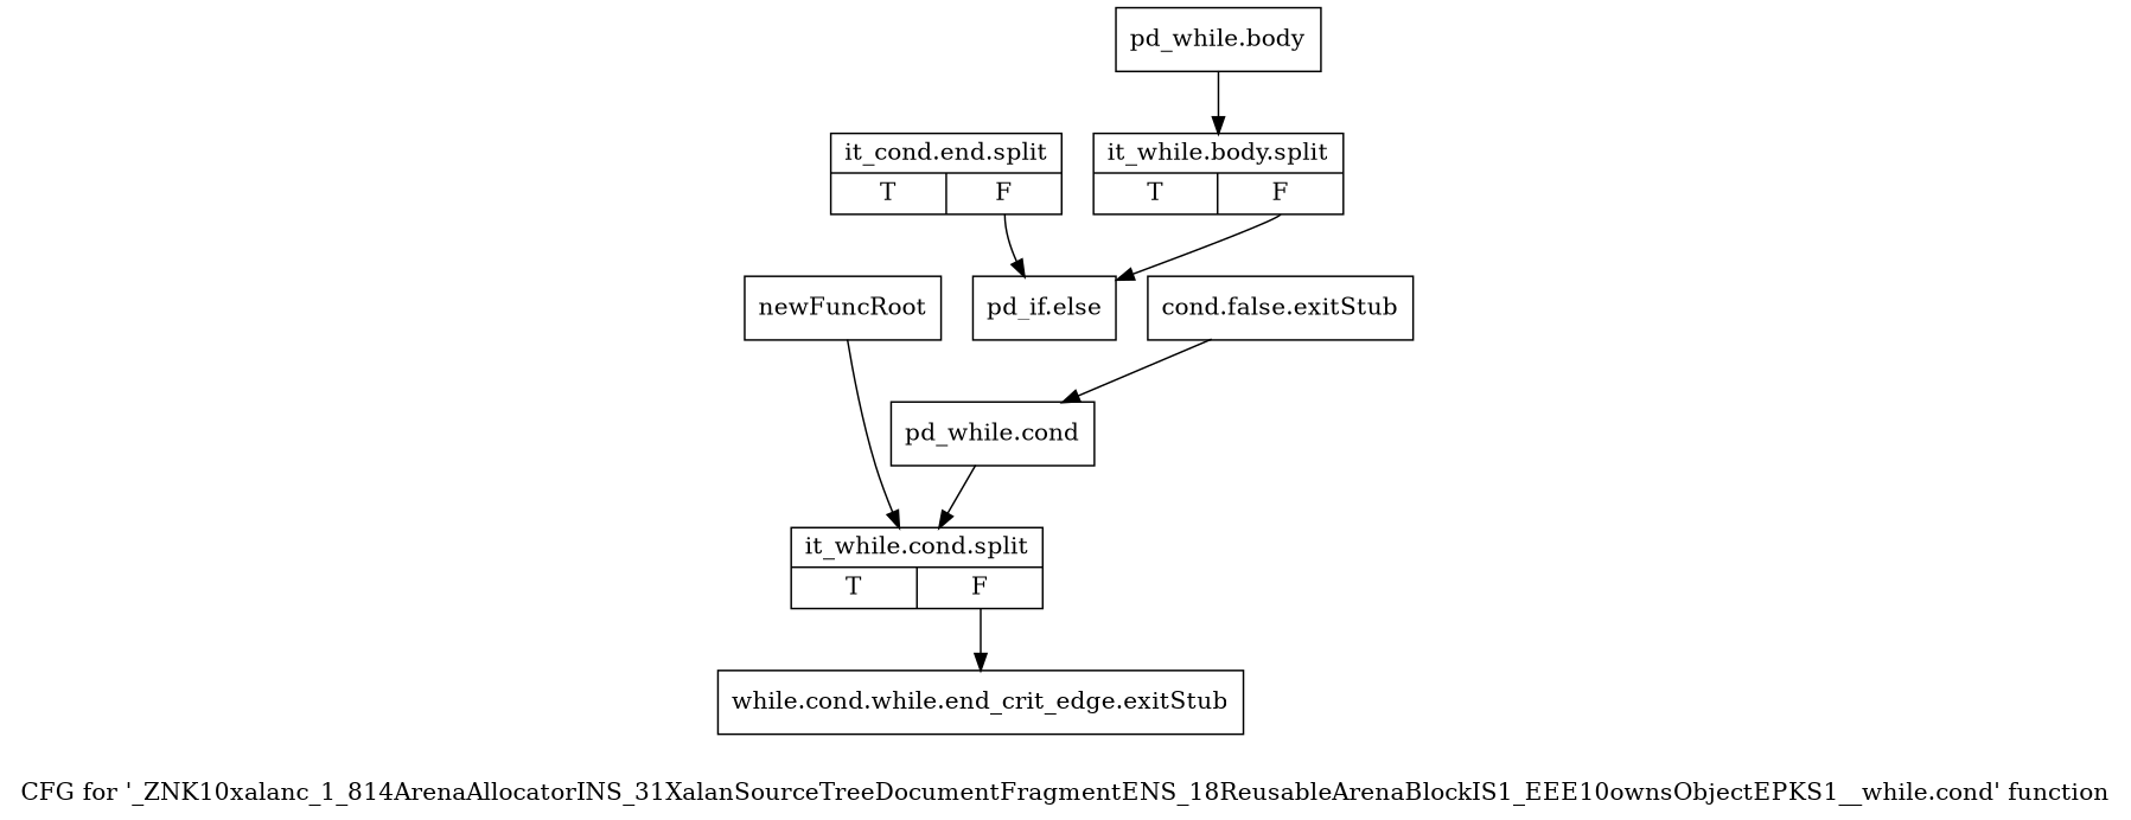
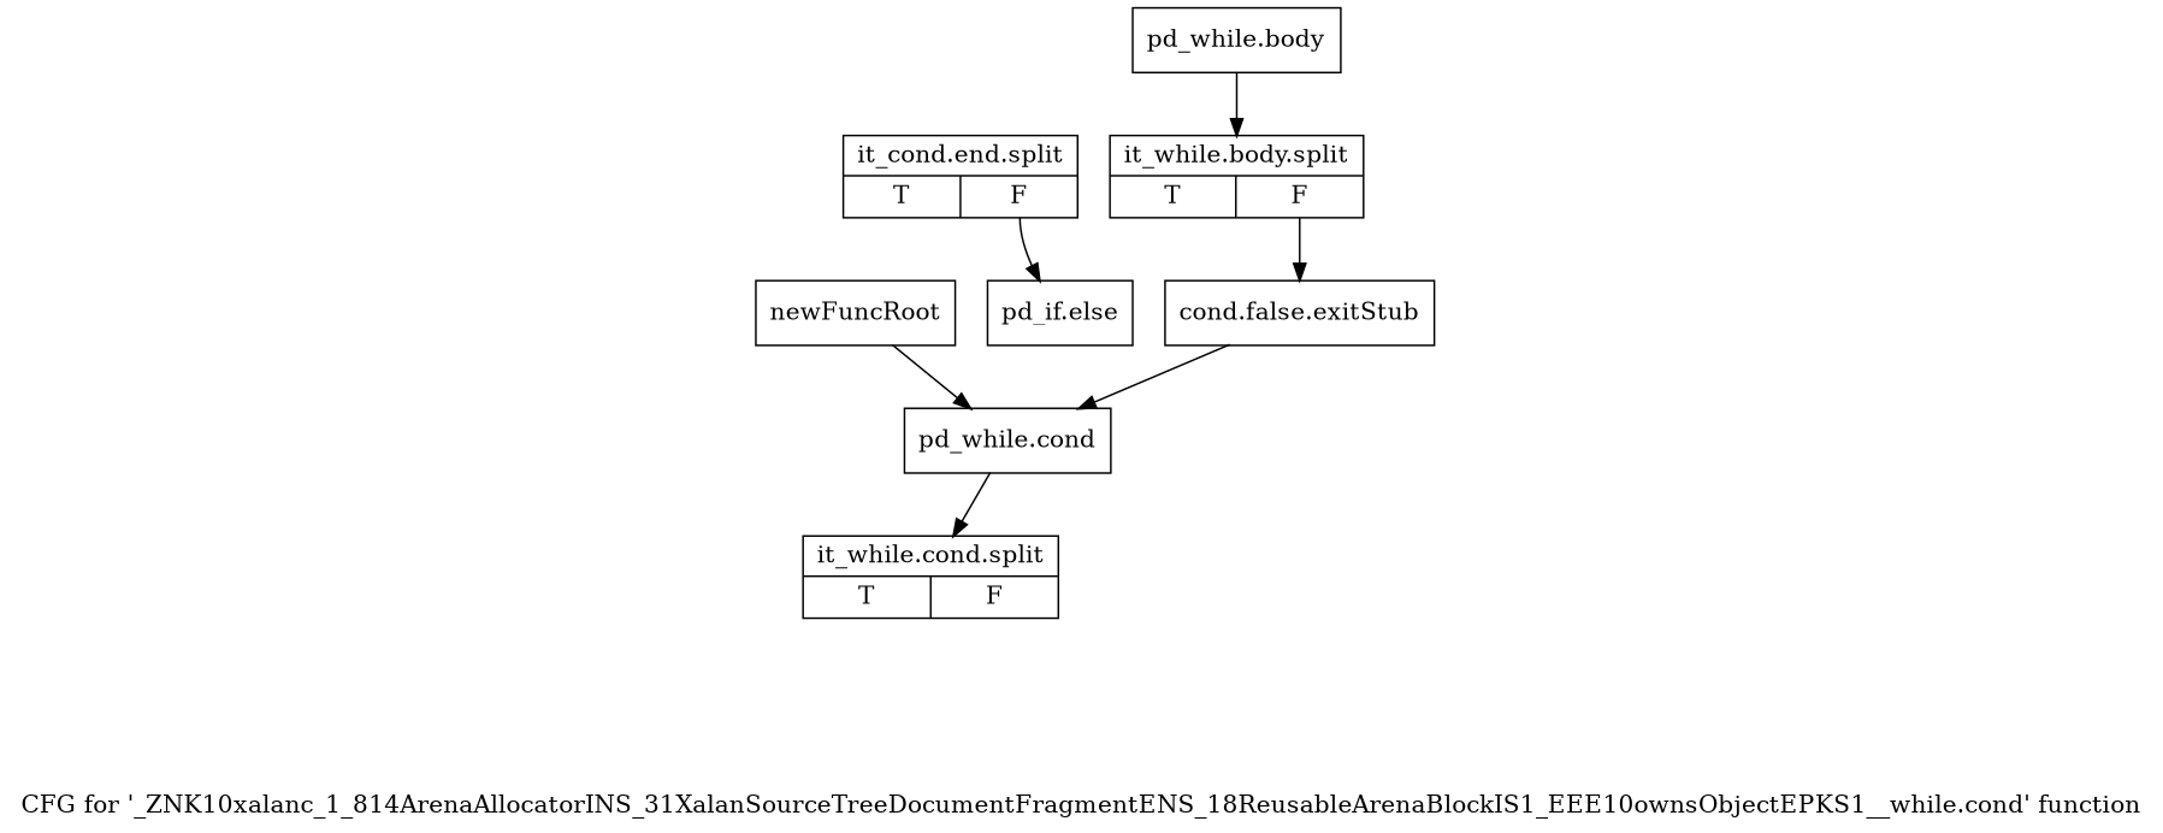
  digraph {
    label="CFG for '_ZNK10xalanc_1_814ArenaAllocatorINS_31XalanSourceTreeDocumentFragmentENS_18ReusableArenaBlockIS1_EEE10ownsObjectEPKS1__while.cond' function"
    node [shape=record]
    n1 [label="{newFuncRoot}"]
    n2 [label="{pd_while.cond}"]
    n3 [label="{it_while.cond.split|{<s0>T|<s1>F}}"]
-   n4 [label="{while.cond.while.end_crit_edge.exitStub}"]
    n5 [label="{cond.false.exitStub}"]
    n6 [label="{pd_while.body}"]
    n7 [label="{it_while.body.split|{<s0>T|<s1>F}}"]
    n8 [label="{it_cond.end.split|{<s0>T|<s1>F}}"]
    n9 [label="{pd_if.else}"]
-   n1 -> n3
+   n1 -> n2
    n2 -> n3
-   n3 -> n4 [tailport=s1]
    n5 -> n2
    n6 -> n7
-   n7 -> n9 [tailport=s1]
+   n7 -> n5 [tailport=s1]
    n8 -> n9 [tailport=s1]
  }
